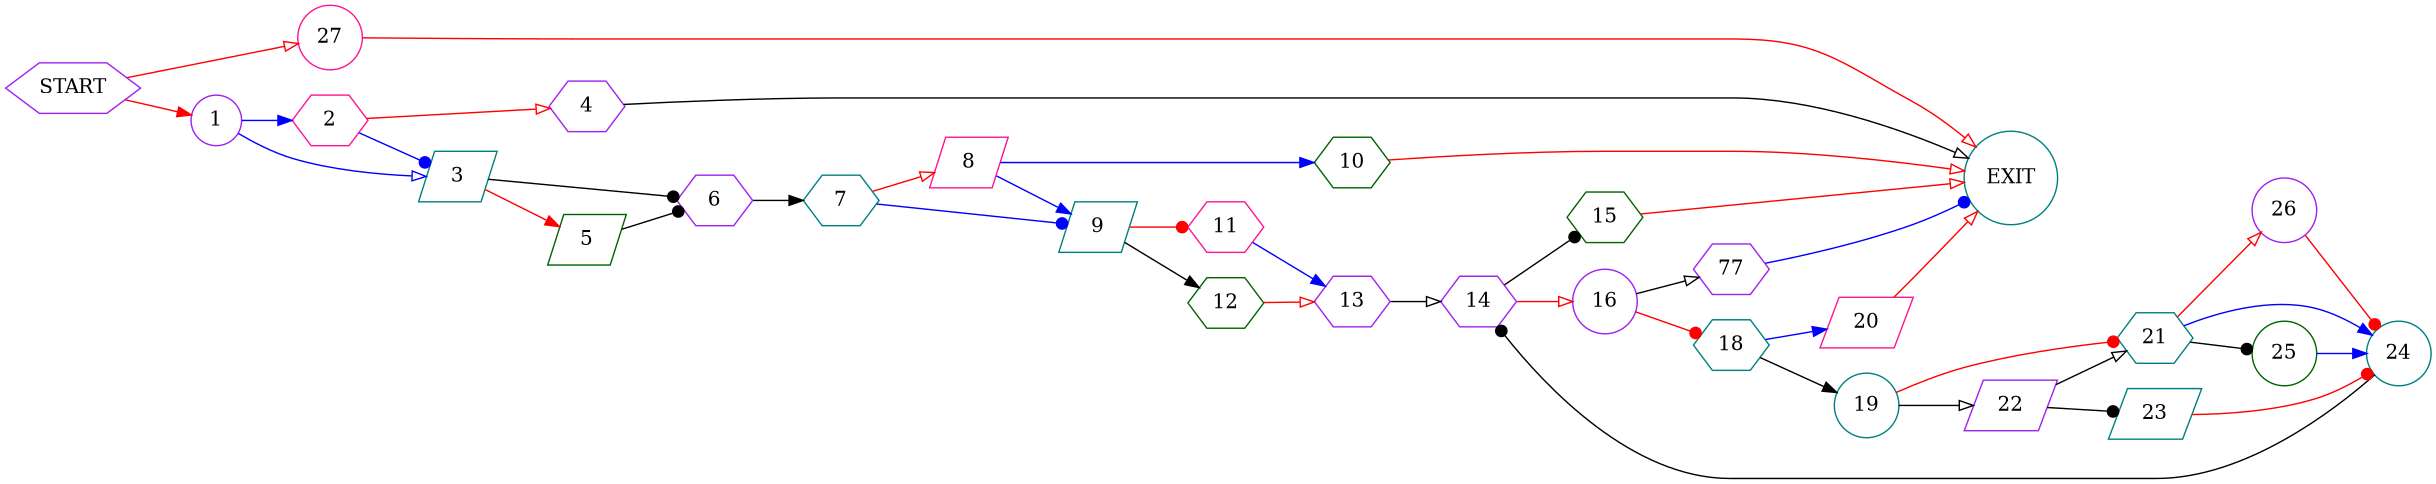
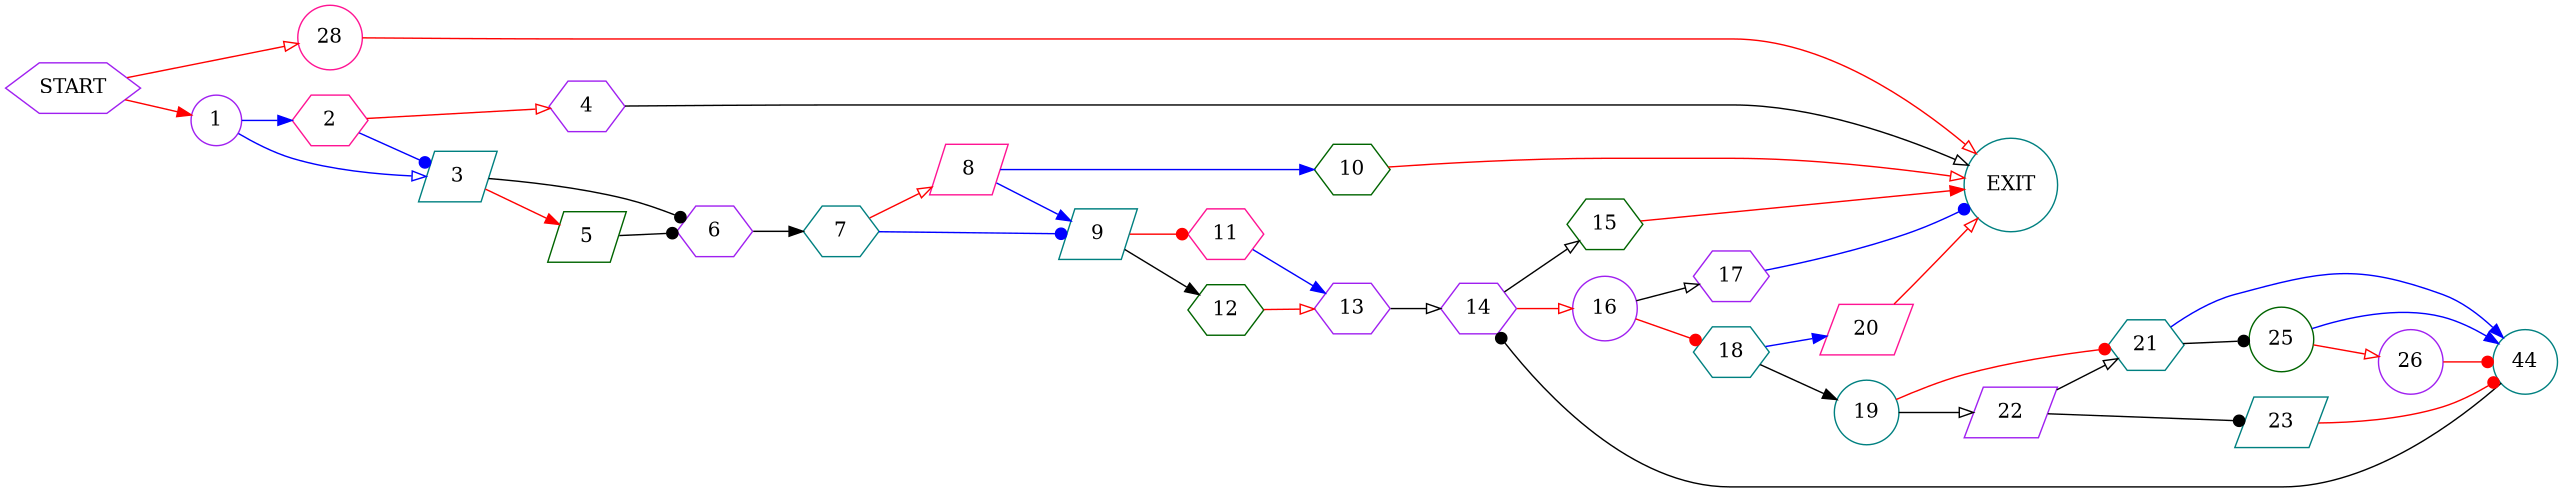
  digraph {
    rankdir=LR
    node [color=purple shape=hexagon]
    edge [arrowhead=onormal color=red]
    n1 [label=START]
    1 [shape=circle]
-   27 [color=deeppink shape=circle]
+   27 [color=deeppink shape=circle label=28]
    2 [color=deeppink]
    3 [color=teal shape=parallelogram]
    n6 [color=teal label=EXIT shape=circle]
    4
    5 [color=darkgreen shape=parallelogram]
    6
    7 [color=teal]
    8 [color=deeppink shape=parallelogram]
    9 [color=teal shape=parallelogram]
    10 [color=darkgreen]
    11 [color=deeppink]
    12 [color=darkgreen]
    13
    14
    15 [color=darkgreen]
    16 [shape=circle]
-   17 [label=77]
+   17
    18 [color=teal]
    19 [color=teal shape=circle]
    20 [color=deeppink shape=parallelogram]
    21 [color=teal]
    22 [shape=parallelogram]
-   24 [color=teal shape=circle]
+   24 [color=teal shape=circle label=44]
    25 [color=darkgreen shape=circle]
    23 [color=teal shape=parallelogram]
    26 [shape=circle]
    n1 -> 1 [arrowhead=normal]
    n1 -> 27
    1 -> 2 [arrowhead=normal color=blue]
    1 -> 3 [color=blue]
    27 -> n6
    2 -> 3 [arrowhead=dot color=blue]
    2 -> 4
    3 -> 5 [arrowhead=normal]
    3 -> 6 [arrowhead=dot color=black]
    4 -> n6 [color=black]
    5 -> 6 [arrowhead=dot color=black]
    6 -> 7 [arrowhead=normal color=black]
    7 -> 8
    7 -> 9 [arrowhead=dot color=blue]
    8 -> 9 [arrowhead=normal color=blue]
    8 -> 10 [arrowhead=normal color=blue]
    9 -> 11 [arrowhead=dot]
    9 -> 12 [arrowhead=normal color=black]
    10 -> n6
    11 -> 13 [arrowhead=normal color=blue]
    12 -> 13
    13 -> 14 [color=black]
-   14 -> 15 [arrowhead=dot color=black]
+   14 -> 15 [color=black]
    14 -> 16
-   15 -> n6
+   15 -> n6 [arrowhead=normal]
    16 -> 17 [color=black]
    16 -> 18 [arrowhead=dot]
    17 -> n6 [arrowhead=dot color=blue]
    18 -> 19 [arrowhead=normal color=black]
    18 -> 20 [arrowhead=normal color=blue]
    19 -> 21 [arrowhead=dot]
    19 -> 22 [color=black]
    20 -> n6
    21 -> 24 [arrowhead=normal color=blue]
    21 -> 25 [arrowhead=dot color=black]
    22 -> 21 [color=black]
    22 -> 23 [arrowhead=dot color=black]
    24 -> 14 [arrowhead=dot color=black]
    25 -> 24 [arrowhead=normal color=blue]
-   21 -> 26
+   25 -> 26
    23 -> 24 [arrowhead=dot]
    26 -> 24 [arrowhead=dot]
  }
